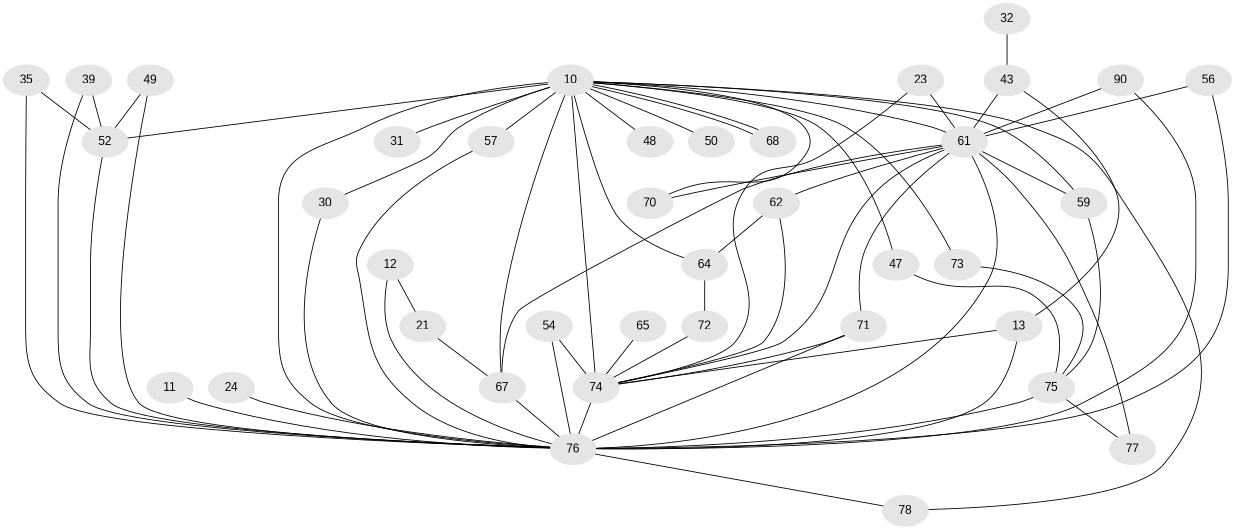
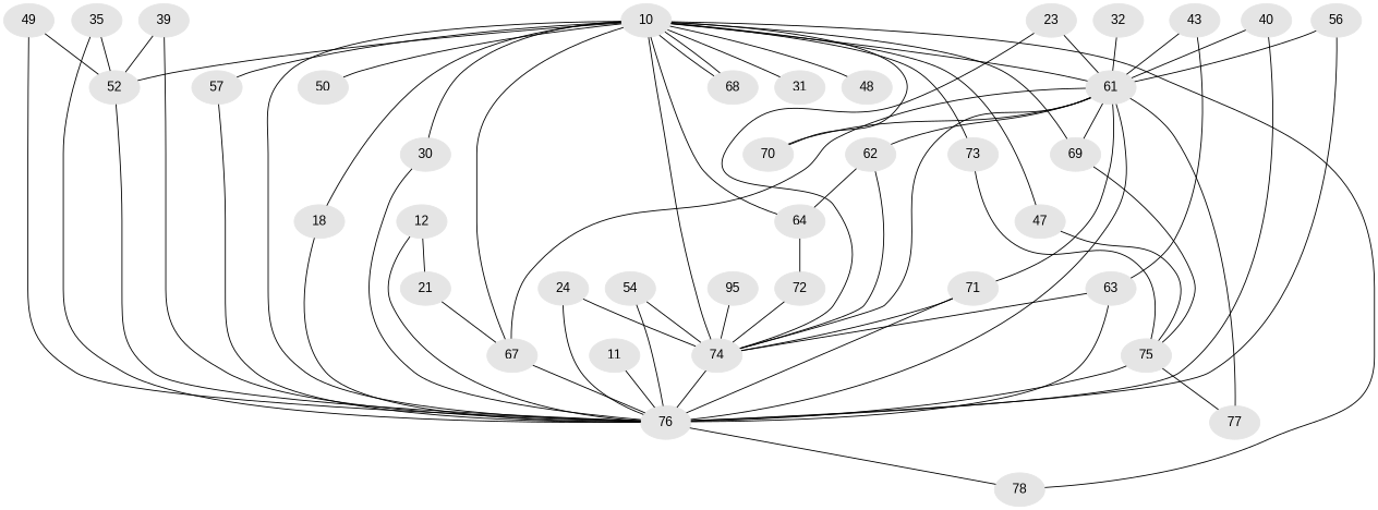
  graph {
    fontname="Liberation Sans"
    node [color=gray90 fontname="Liberation Sans" style=filled]
    edge [fontname="Liberation Sans"]
    10 [super="+8+7"]
+   18
    n3 [label=47]
    30
    31 [super="+26"]
    48
    52 [super="+38+45"]
    57 [super="+20+15"]
    n9 [label=50]
    61 [super="+50+47+6"]
    64
    67 [super="+19+60+46"]
    68
-   69 [super="+55" label=59]
+   69 [super="+55"]
    70
    73
    74 [super="+51+53"]
    76 [super="+44+34+2"]
    78
    75 [super="+37"]
    62 [super="+42"]
    71 [super="+66"]
    77
    72
    11
    12
    21
    23
    24
    32
    35
    39
-   40 [super="+28" label=90]
+   40 [super="+28"]
    43
-   63 [super="+58" label=13]
+   63 [super="+58"]
    49
    54
    56
-   65
+   65 [label=95]
+   10 -- 18
    10 -- n3
    10 -- 30
    10 -- 31 [weight=3]
    10 -- 48
    10 -- 52 [weight=5]
    10 -- 57 [weight=4]
    10 -- n9 [weight=2]
    10 -- 61 [weight=9]
    10 -- 64
    10 -- 67
    10 -- 68
    10 -- 68
    10 -- 69
    10 -- 70
    10 -- 73
    10 -- 74 [weight=10]
    10 -- 76 [weight=9]
    10 -- 78
+   18 -- 76
    n3 -- 75
    30 -- 76
    52 -- 76
    57 -- 76
    61 -- 67 [weight=2]
    61 -- 69
    61 -- 70
    61 -- 74 [weight=7]
    61 -- 76 [weight=6]
    61 -- 62 [weight=3]
    61 -- 71
    61 -- 77
    64 -- 72
    67 -- 76 [weight=2]
    69 -- 75
    73 -- 75
    74 -- 76 [weight=5]
    76 -- 78
    75 -- 76 [weight=5]
    75 -- 77
    62 -- 64
    62 -- 74
    71 -- 74
    71 -- 76
    72 -- 74
    11 -- 76 [weight=2]
    12 -- 76 [weight=2]
    12 -- 21
    21 -- 67
    23 -- 61
    23 -- 74
+   24 -- 74
    24 -- 76
-   32 -- 43 [weight=2]
+   32 -- 61 [weight=2]
    35 -- 52
    35 -- 76
    39 -- 52
    39 -- 76
    40 -- 61
    40 -- 76
    43 -- 61
    43 -- 63
    63 -- 74
    63 -- 76 [weight=3]
    49 -- 52
    49 -- 76
    54 -- 74
    54 -- 76
    56 -- 61
    56 -- 76
    65 -- 74 [weight=2]
  }
